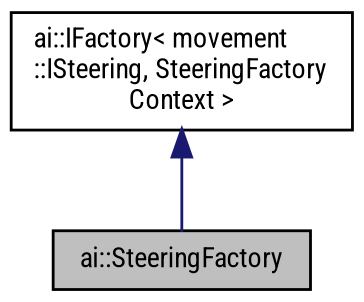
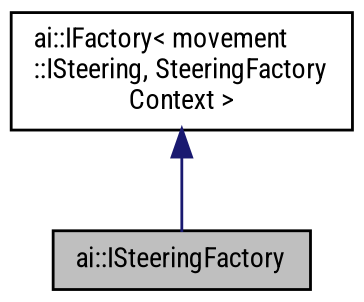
  digraph {
    fontname="Roboto Condensed"
    node [color=black fontname="Roboto Condensed" fontsize=10 shape=record style=filled]
-   n1 [fillcolor=grey75 fontcolor=black height=0.2 label="ai::SteeringFactory" width=0.4]
+   n1 [fillcolor=grey75 fontcolor=black height=0.2 label="ai::ISteeringFactory" width=0.4]
    n2 [fillcolor=white height=0.2 label="ai::IFactory\< movement\l::ISteering, SteeringFactory\lContext \>" width=0.4]
    n2 -> n1 [color=midnightblue dir=back fontname="Roboto Condensed" fontsize=10 labelfontname=Helvetica labelfontsize=10 style=solid]
  }
